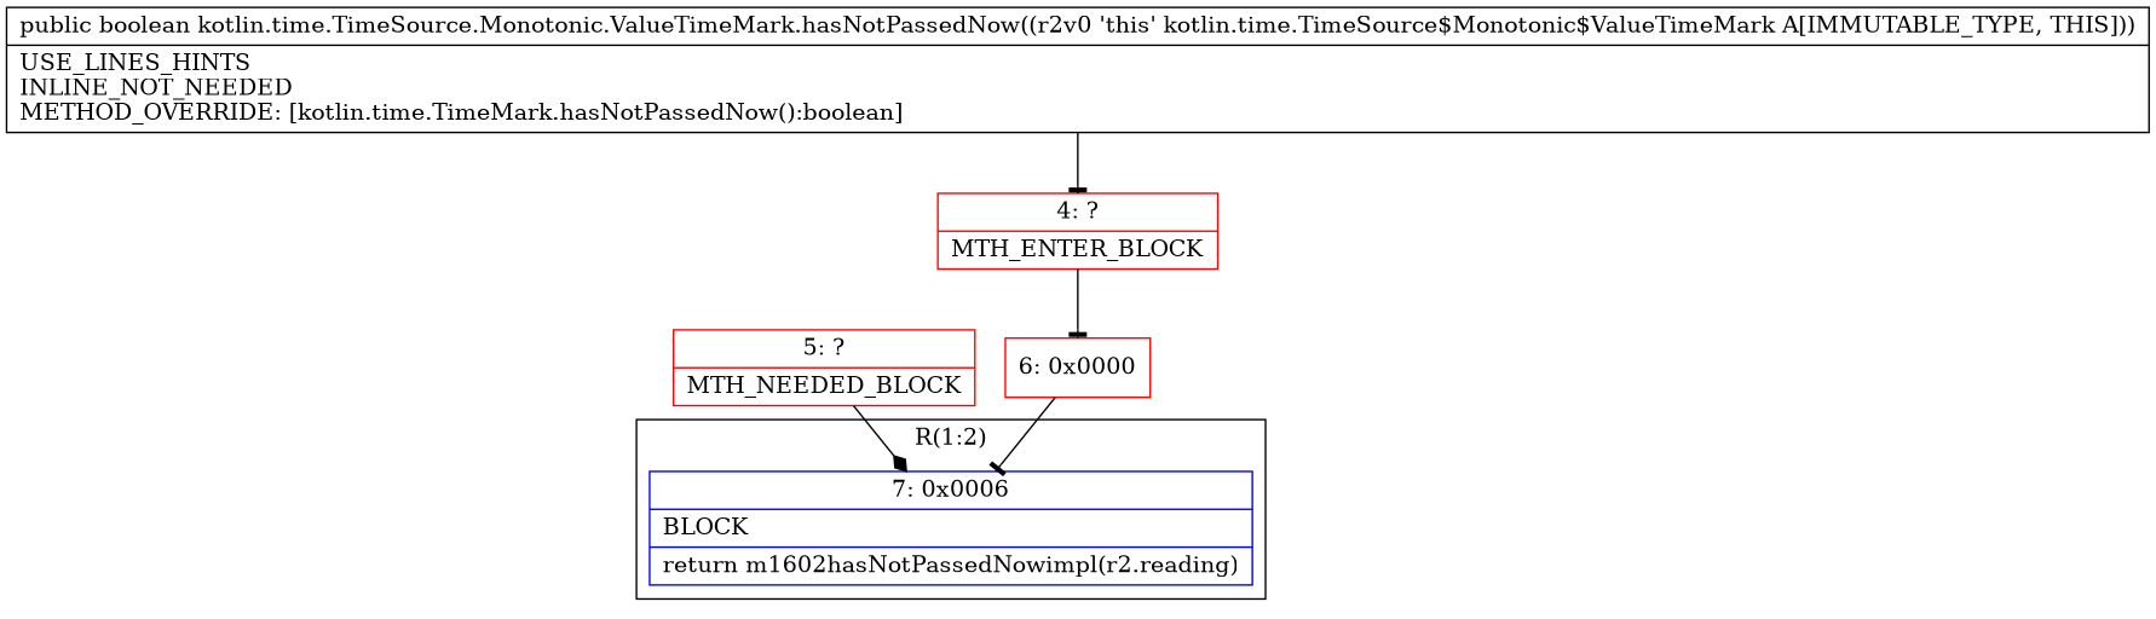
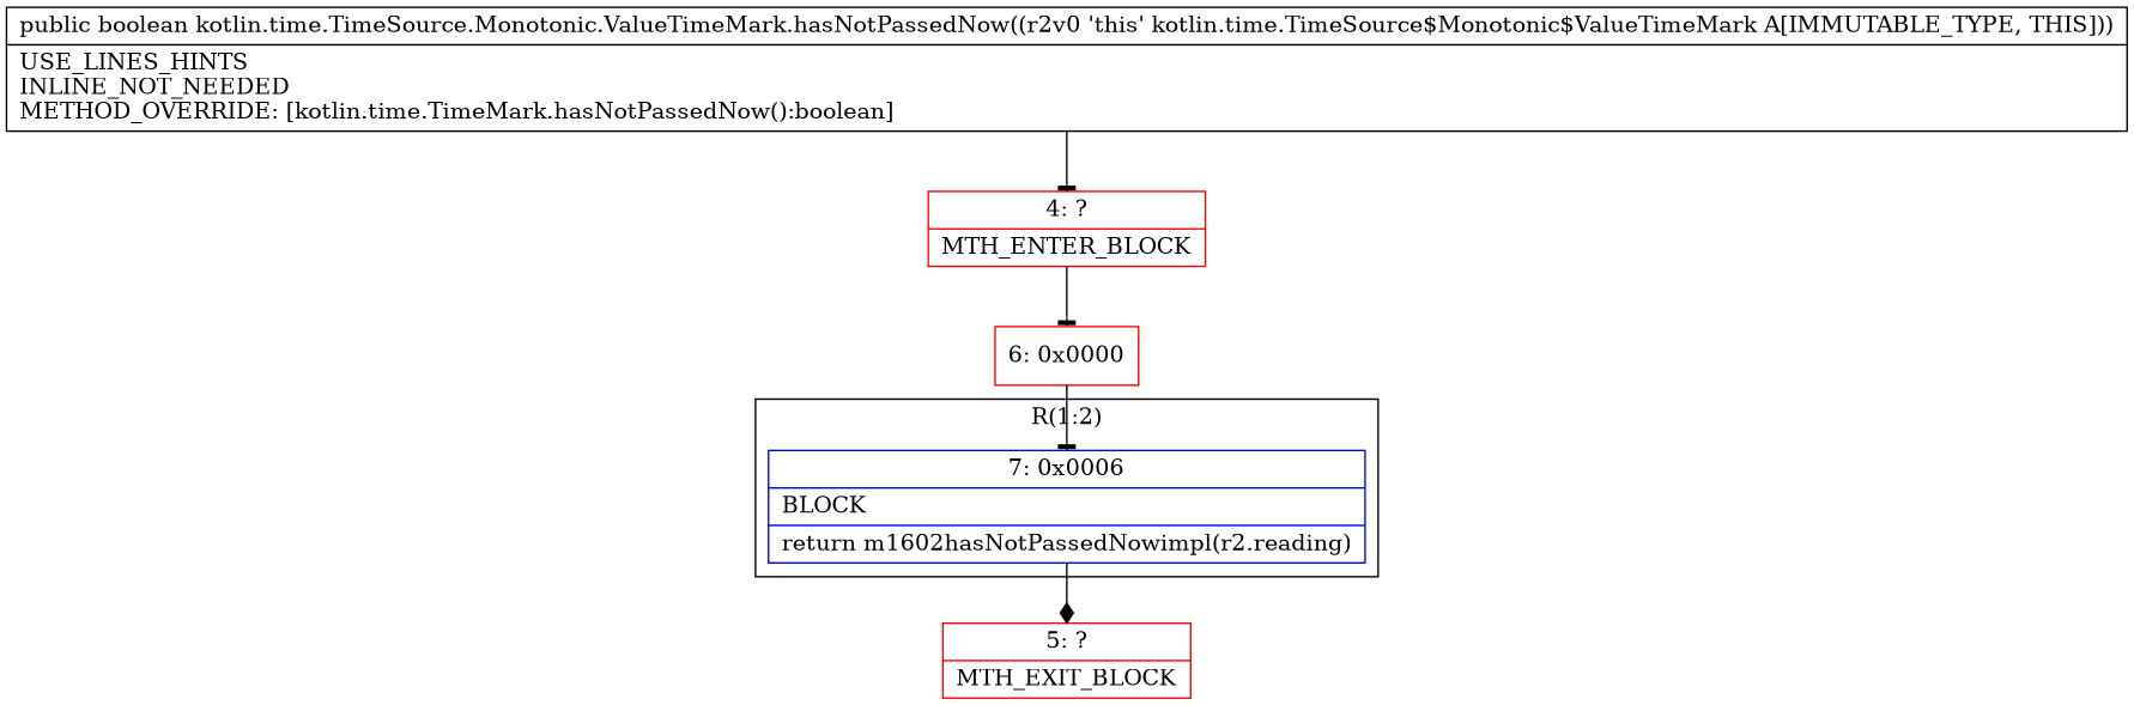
  digraph {
    node [color=red shape=record]
    edge [arrowhead=tee]
    n1 [color=blue label="{7\:\ 0x0006|BLOCK\l|return m1602hasNotPassedNowimpl(r2.reading)\l}"]
-   n2 [label="{5\:\ ?|MTH_NEEDED_BLOCK\l}"]
+   n2 [label="{5\:\ ?|MTH_EXIT_BLOCK\l}"]
    n3 [label="{4\:\ ?|MTH_ENTER_BLOCK\l}"]
    n4 [label="{6\:\ 0x0000}"]
    n5 [label="{public boolean kotlin.time.TimeSource.Monotonic.ValueTimeMark.hasNotPassedNow((r2v0 'this' kotlin.time.TimeSource$Monotonic$ValueTimeMark A[IMMUTABLE_TYPE, THIS]))  | USE_LINES_HINTS\lINLINE_NOT_NEEDED\lMETHOD_OVERRIDE: [kotlin.time.TimeMark.hasNotPassedNow():boolean]\l}" color=""]
    subgraph cluster_1 {
      label="R(1:2)"
      n1
    }
-   n2 -> n1 [arrowhead=diamond]
+   n1 -> n2 [arrowhead=diamond]
    n3 -> n4
    n4 -> n1
    n5 -> n3
  }
